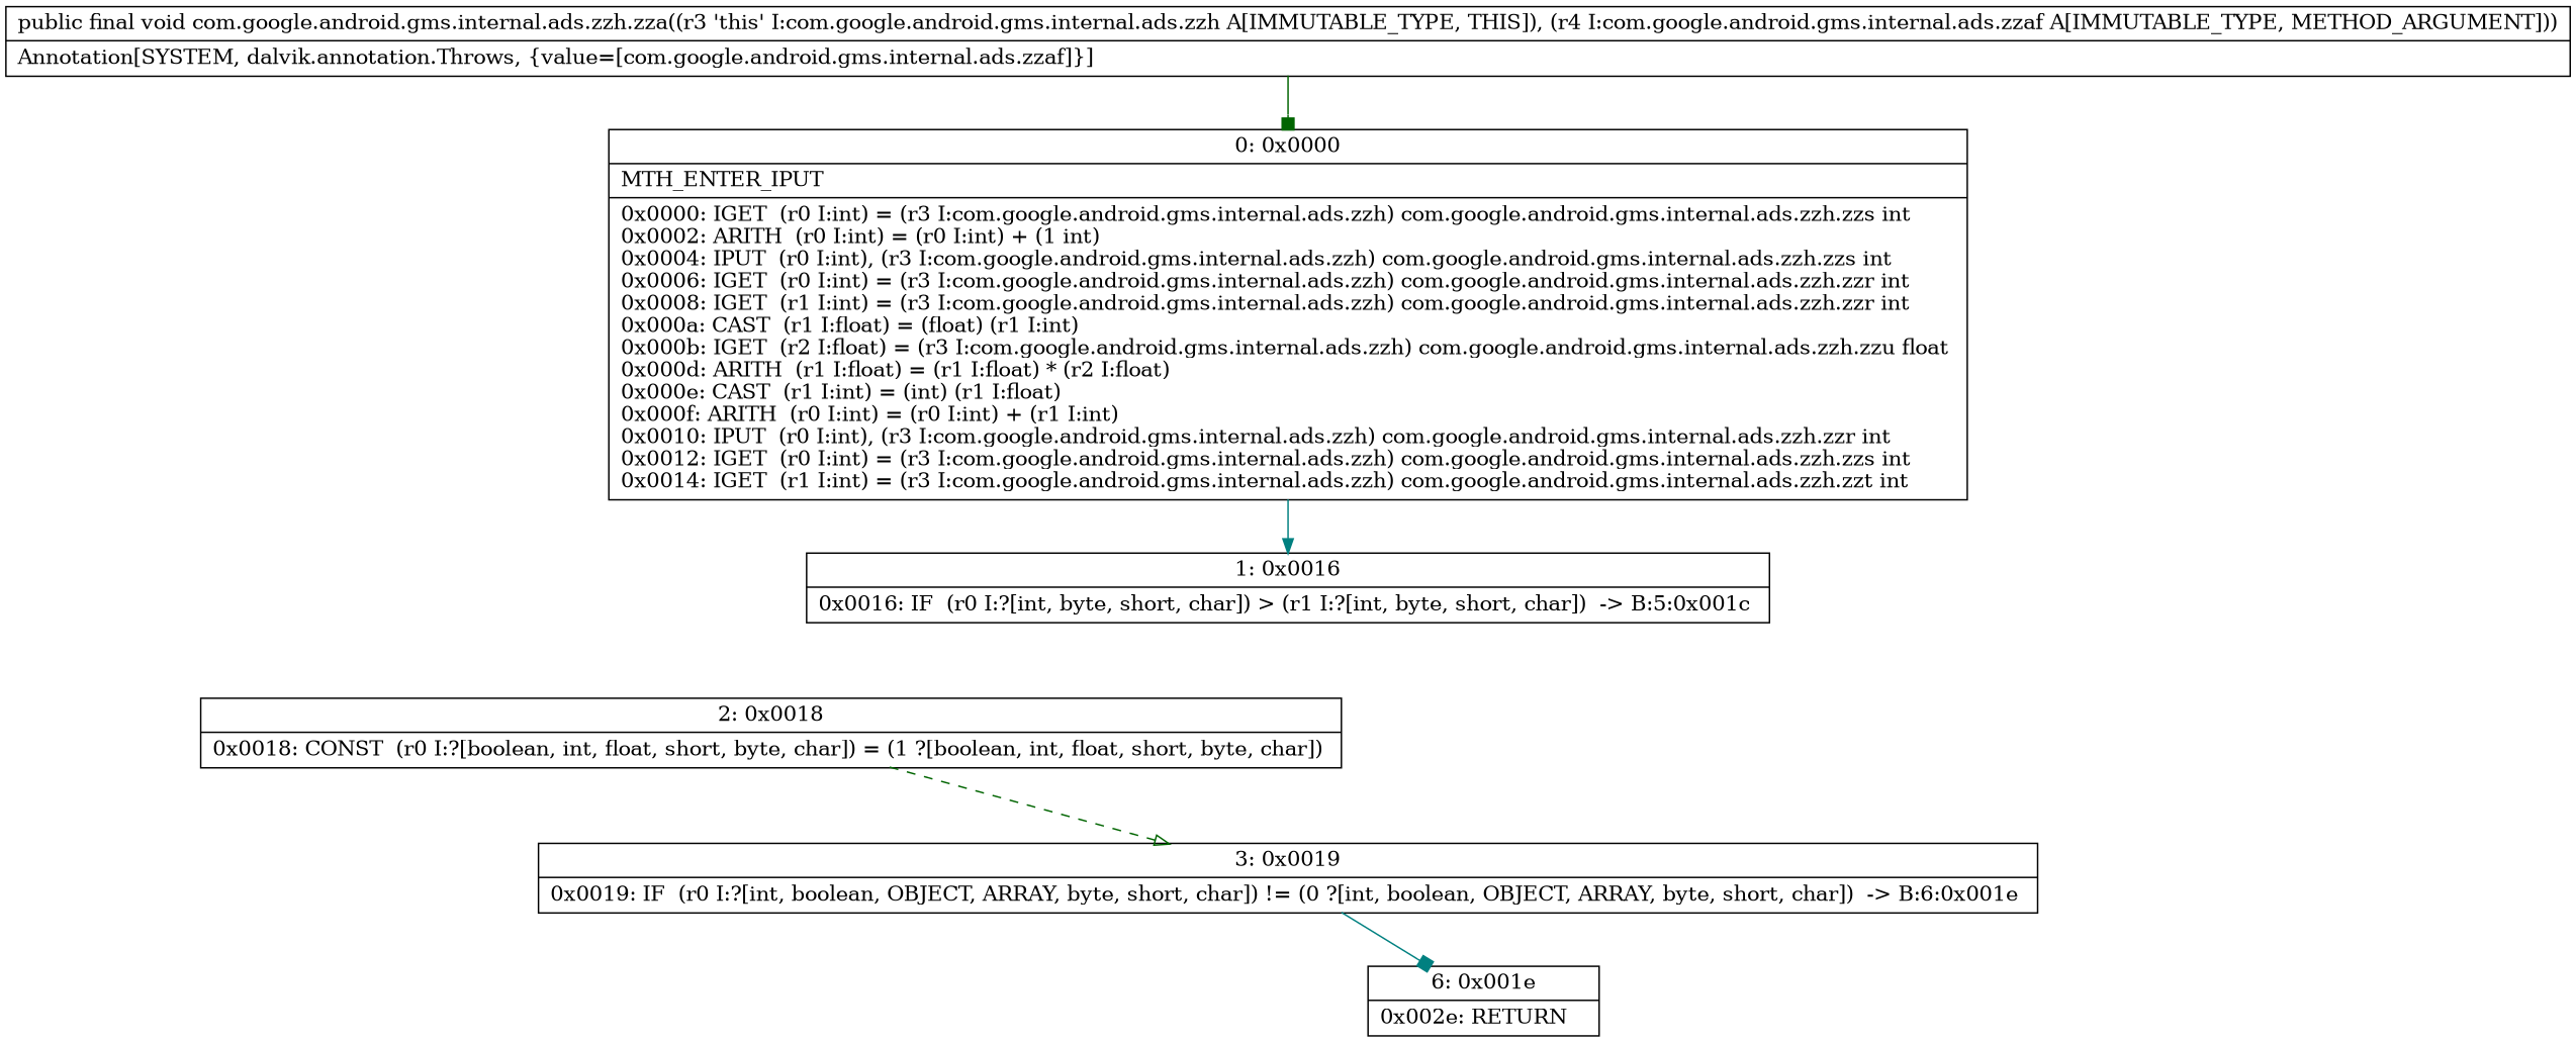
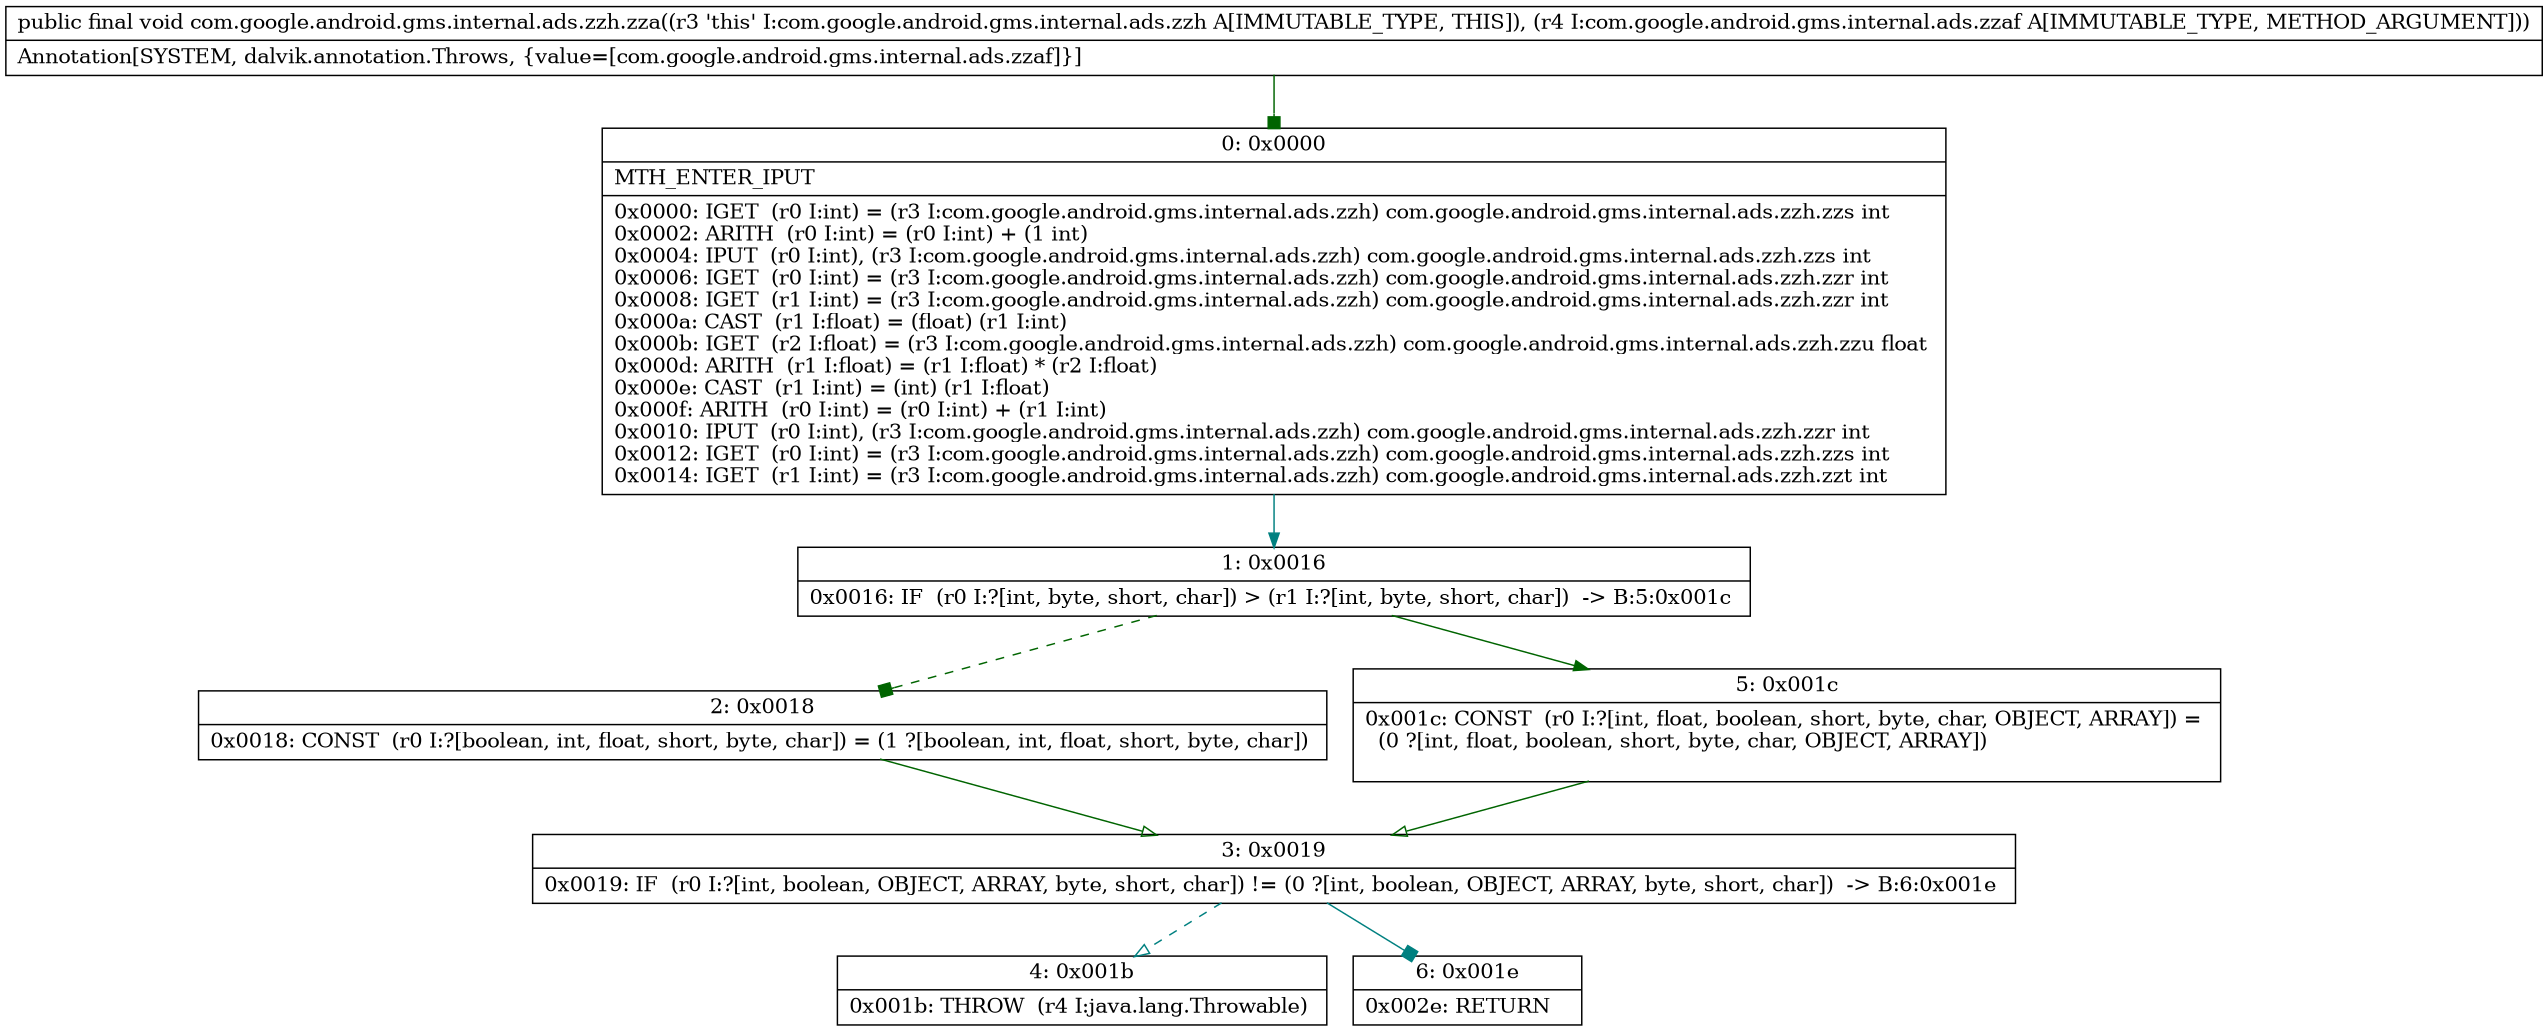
  digraph {
    node [shape=record]
    edge [arrowhead=box color=darkgreen]
    n1 [label="{0\:\ 0x0000|MTH_ENTER_IPUT\l|0x0000: IGET  (r0 I:int) = (r3 I:com.google.android.gms.internal.ads.zzh) com.google.android.gms.internal.ads.zzh.zzs int \l0x0002: ARITH  (r0 I:int) = (r0 I:int) + (1 int) \l0x0004: IPUT  (r0 I:int), (r3 I:com.google.android.gms.internal.ads.zzh) com.google.android.gms.internal.ads.zzh.zzs int \l0x0006: IGET  (r0 I:int) = (r3 I:com.google.android.gms.internal.ads.zzh) com.google.android.gms.internal.ads.zzh.zzr int \l0x0008: IGET  (r1 I:int) = (r3 I:com.google.android.gms.internal.ads.zzh) com.google.android.gms.internal.ads.zzh.zzr int \l0x000a: CAST  (r1 I:float) = (float) (r1 I:int) \l0x000b: IGET  (r2 I:float) = (r3 I:com.google.android.gms.internal.ads.zzh) com.google.android.gms.internal.ads.zzh.zzu float \l0x000d: ARITH  (r1 I:float) = (r1 I:float) * (r2 I:float) \l0x000e: CAST  (r1 I:int) = (int) (r1 I:float) \l0x000f: ARITH  (r0 I:int) = (r0 I:int) + (r1 I:int) \l0x0010: IPUT  (r0 I:int), (r3 I:com.google.android.gms.internal.ads.zzh) com.google.android.gms.internal.ads.zzh.zzr int \l0x0012: IGET  (r0 I:int) = (r3 I:com.google.android.gms.internal.ads.zzh) com.google.android.gms.internal.ads.zzh.zzs int \l0x0014: IGET  (r1 I:int) = (r3 I:com.google.android.gms.internal.ads.zzh) com.google.android.gms.internal.ads.zzh.zzt int \l}"]
    n2 [label="{1\:\ 0x0016|0x0016: IF  (r0 I:?[int, byte, short, char]) \> (r1 I:?[int, byte, short, char])  \-\> B:5:0x001c \l}"]
    n3 [label="{2\:\ 0x0018|0x0018: CONST  (r0 I:?[boolean, int, float, short, byte, char]) = (1 ?[boolean, int, float, short, byte, char]) \l}"]
+   n4 [label="{5\:\ 0x001c|0x001c: CONST  (r0 I:?[int, float, boolean, short, byte, char, OBJECT, ARRAY]) = \l  (0 ?[int, float, boolean, short, byte, char, OBJECT, ARRAY])\l \l}"]
    n5 [label="{3\:\ 0x0019|0x0019: IF  (r0 I:?[int, boolean, OBJECT, ARRAY, byte, short, char]) != (0 ?[int, boolean, OBJECT, ARRAY, byte, short, char])  \-\> B:6:0x001e \l}"]
+   n6 [label="{4\:\ 0x001b|0x001b: THROW  (r4 I:java.lang.Throwable) \l}"]
    n7 [label="{6\:\ 0x001e|0x002e: RETURN   \l}"]
    n8 [label="{public final void com.google.android.gms.internal.ads.zzh.zza((r3 'this' I:com.google.android.gms.internal.ads.zzh A[IMMUTABLE_TYPE, THIS]), (r4 I:com.google.android.gms.internal.ads.zzaf A[IMMUTABLE_TYPE, METHOD_ARGUMENT]))  | Annotation[SYSTEM, dalvik.annotation.Throws, \{value=[com.google.android.gms.internal.ads.zzaf]\}]\l}"]
    n1 -> n2 [arrowhead=normal color=teal]
-   n3 -> n5 [arrowhead=onormal style=dashed]
+   n2 -> n3 [style=dashed]
+   n2 -> n4 [arrowhead=normal]
+   n3 -> n5 [arrowhead=onormal]
+   n4 -> n5 [arrowhead=onormal]
+   n5 -> n6 [arrowhead=onormal color=teal style=dashed]
    n5 -> n7 [color=teal]
    n8 -> n1
  }
